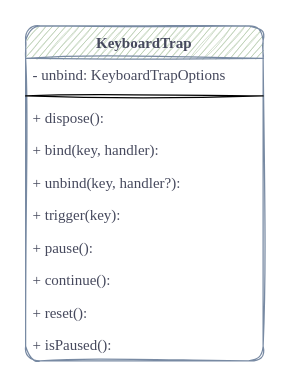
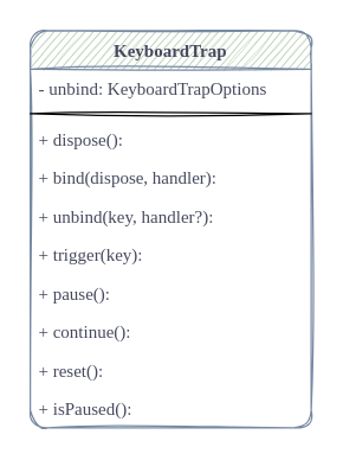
  <mxCell id="0" value="" />
  <mxCell id="1" parent="0" />
  <mxCell id="2" value="KeyboardTrap" style="swimlane;fontStyle=1;align=center;verticalAlign=top;childLayout=stackLayout;horizontal=1;startSize=26;horizontalStack=0;resizeParent=1;resizeParentMax=0;resizeLast=0;collapsible=1;marginBottom=0;rounded=1;sketch=1;fontFamily=Comic Sans MS;fontColor=#46495D;strokeColor=#788AA3;fillColor=#B2C9AB;" parent="1" vertex="1"><mxGeometry x="20" y="20" width="190" height="268" as="geometry" /></mxCell>
  <mxCell id="3" value="- unbind: KeyboardTrapOptions" style="text;strokeColor=none;fillColor=none;align=left;verticalAlign=top;spacingLeft=4;spacingRight=4;overflow=hidden;rotatable=0;points=[[0,0.5],[1,0.5]];portConstraint=eastwest;rounded=1;sketch=1;fontFamily=Comic Sans MS;fontColor=#46495D;" parent="2" vertex="1"><mxGeometry y="26" width="190" height="26" as="geometry" /></mxCell>
  <mxCell id="4" value="" style="line;strokeWidth=1;fillColor=none;align=left;verticalAlign=middle;spacingTop=-1;spacingLeft=3;spacingRight=3;rotatable=0;labelPosition=right;points=[];portConstraint=eastwest;rounded=1;sketch=1;fontFamily=Comic Sans MS;fontColor=#46495D;" parent="2" vertex="1"><mxGeometry y="52" width="190" height="8" as="geometry" /></mxCell>
  <mxCell id="5" value="+ dispose():&#10;" style="text;strokeColor=none;fillColor=none;align=left;verticalAlign=top;spacingLeft=4;spacingRight=4;overflow=hidden;rotatable=0;points=[[0,0.5],[1,0.5]];portConstraint=eastwest;rounded=1;sketch=1;fontFamily=Comic Sans MS;fontColor=#46495D;" parent="2" vertex="1"><mxGeometry y="60" width="190" height="26" as="geometry" /></mxCell>
- <mxCell id="6" value="+ bind(key, handler):&#10;" style="text;strokeColor=none;fillColor=none;align=left;verticalAlign=top;spacingLeft=4;spacingRight=4;overflow=hidden;rotatable=0;points=[[0,0.5],[1,0.5]];portConstraint=eastwest;rounded=1;sketch=1;fontFamily=Comic Sans MS;fontColor=#46495D;" parent="2" vertex="1"><mxGeometry y="86" width="190" height="26" as="geometry" /></mxCell>
+ <mxCell id="6" value="+ bind(dispose, handler):&#10;" style="text;strokeColor=none;fillColor=none;align=left;verticalAlign=top;spacingLeft=4;spacingRight=4;overflow=hidden;rotatable=0;points=[[0,0.5],[1,0.5]];portConstraint=eastwest;rounded=1;sketch=1;fontFamily=Comic Sans MS;fontColor=#46495D;" parent="2" vertex="1"><mxGeometry y="86" width="190" height="26" as="geometry" /></mxCell>
  <mxCell id="7" value="+ unbind(key, handler?):&#10;" style="text;strokeColor=none;fillColor=none;align=left;verticalAlign=top;spacingLeft=4;spacingRight=4;overflow=hidden;rotatable=0;points=[[0,0.5],[1,0.5]];portConstraint=eastwest;rounded=1;sketch=1;fontFamily=Comic Sans MS;fontColor=#46495D;" parent="2" vertex="1"><mxGeometry y="112" width="190" height="26" as="geometry" /></mxCell>
  <mxCell id="8" value="+ trigger(key):&#10;" style="text;strokeColor=none;fillColor=none;align=left;verticalAlign=top;spacingLeft=4;spacingRight=4;overflow=hidden;rotatable=0;points=[[0,0.5],[1,0.5]];portConstraint=eastwest;rounded=1;sketch=1;fontFamily=Comic Sans MS;fontColor=#46495D;" parent="2" vertex="1"><mxGeometry y="138" width="190" height="26" as="geometry" /></mxCell>
  <mxCell id="9" value="+ pause():&#10;" style="text;strokeColor=none;fillColor=none;align=left;verticalAlign=top;spacingLeft=4;spacingRight=4;overflow=hidden;rotatable=0;points=[[0,0.5],[1,0.5]];portConstraint=eastwest;rounded=1;sketch=1;fontFamily=Comic Sans MS;fontColor=#46495D;" parent="2" vertex="1"><mxGeometry y="164" width="190" height="26" as="geometry" /></mxCell>
  <mxCell id="10" value="+ continue():&#10;" style="text;strokeColor=none;fillColor=none;align=left;verticalAlign=top;spacingLeft=4;spacingRight=4;overflow=hidden;rotatable=0;points=[[0,0.5],[1,0.5]];portConstraint=eastwest;rounded=1;sketch=1;fontFamily=Comic Sans MS;fontColor=#46495D;" parent="2" vertex="1"><mxGeometry y="190" width="190" height="26" as="geometry" /></mxCell>
  <mxCell id="11" value="+ reset():&#10;" style="text;strokeColor=none;fillColor=none;align=left;verticalAlign=top;spacingLeft=4;spacingRight=4;overflow=hidden;rotatable=0;points=[[0,0.5],[1,0.5]];portConstraint=eastwest;rounded=1;sketch=1;fontFamily=Comic Sans MS;fontColor=#46495D;" parent="2" vertex="1"><mxGeometry y="216" width="190" height="26" as="geometry" /></mxCell>
  <mxCell id="12" value="+ isPaused():&#10;" style="text;strokeColor=none;fillColor=none;align=left;verticalAlign=top;spacingLeft=4;spacingRight=4;overflow=hidden;rotatable=0;points=[[0,0.5],[1,0.5]];portConstraint=eastwest;rounded=1;sketch=1;fontFamily=Comic Sans MS;fontColor=#46495D;" parent="2" vertex="1"><mxGeometry y="242" width="190" height="26" as="geometry" /></mxCell>
